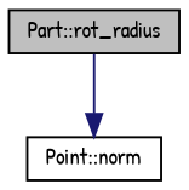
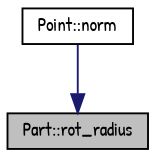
  digraph {
    rankdir=TB
    fontname="Patrick Hand"
    node [color=black fontname="Patrick Hand" fontsize=10 shape=record style=filled]
    n1 [fillcolor=grey75 fontcolor=black height=0.2 label="Part::rot_radius" width=0.4]
    n2 [fillcolor=white height=0.2 label="Point::norm" width=0.4]
-   n1 -> n2 [color=midnightblue fontname="Patrick Hand" fontsize=10 labelfontname=Helvetica labelfontsize=10 style=solid]
+   n2 -> n1 [color=midnightblue fontname="Patrick Hand" fontsize=10 labelfontname=Helvetica labelfontsize=10 style=solid]
  }
